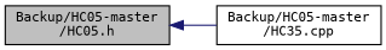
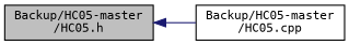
  digraph {
    rankdir=LR
    fontname="DejaVu Sans Mono"
    node [color=black fontname="DejaVu Sans Mono" fontsize=10 shape=record style=filled]
    n1 [fillcolor=grey75 fontcolor=black height=0.2 label="Backup/HC05-master\l/HC05.h" width=0.4]
-   n2 [fillcolor=white height=0.2 label="Backup/HC05-master\l/HC35.cpp" width=0.4]
+   n2 [fillcolor=white height=0.2 label="Backup/HC05-master\l/HC05.cpp" width=0.4]
    n1 -> n2 [color=midnightblue dir=back fontname="DejaVu Sans Mono" fontsize=10 labelfontname=Helvetica labelfontsize=10 style=solid]
  }
